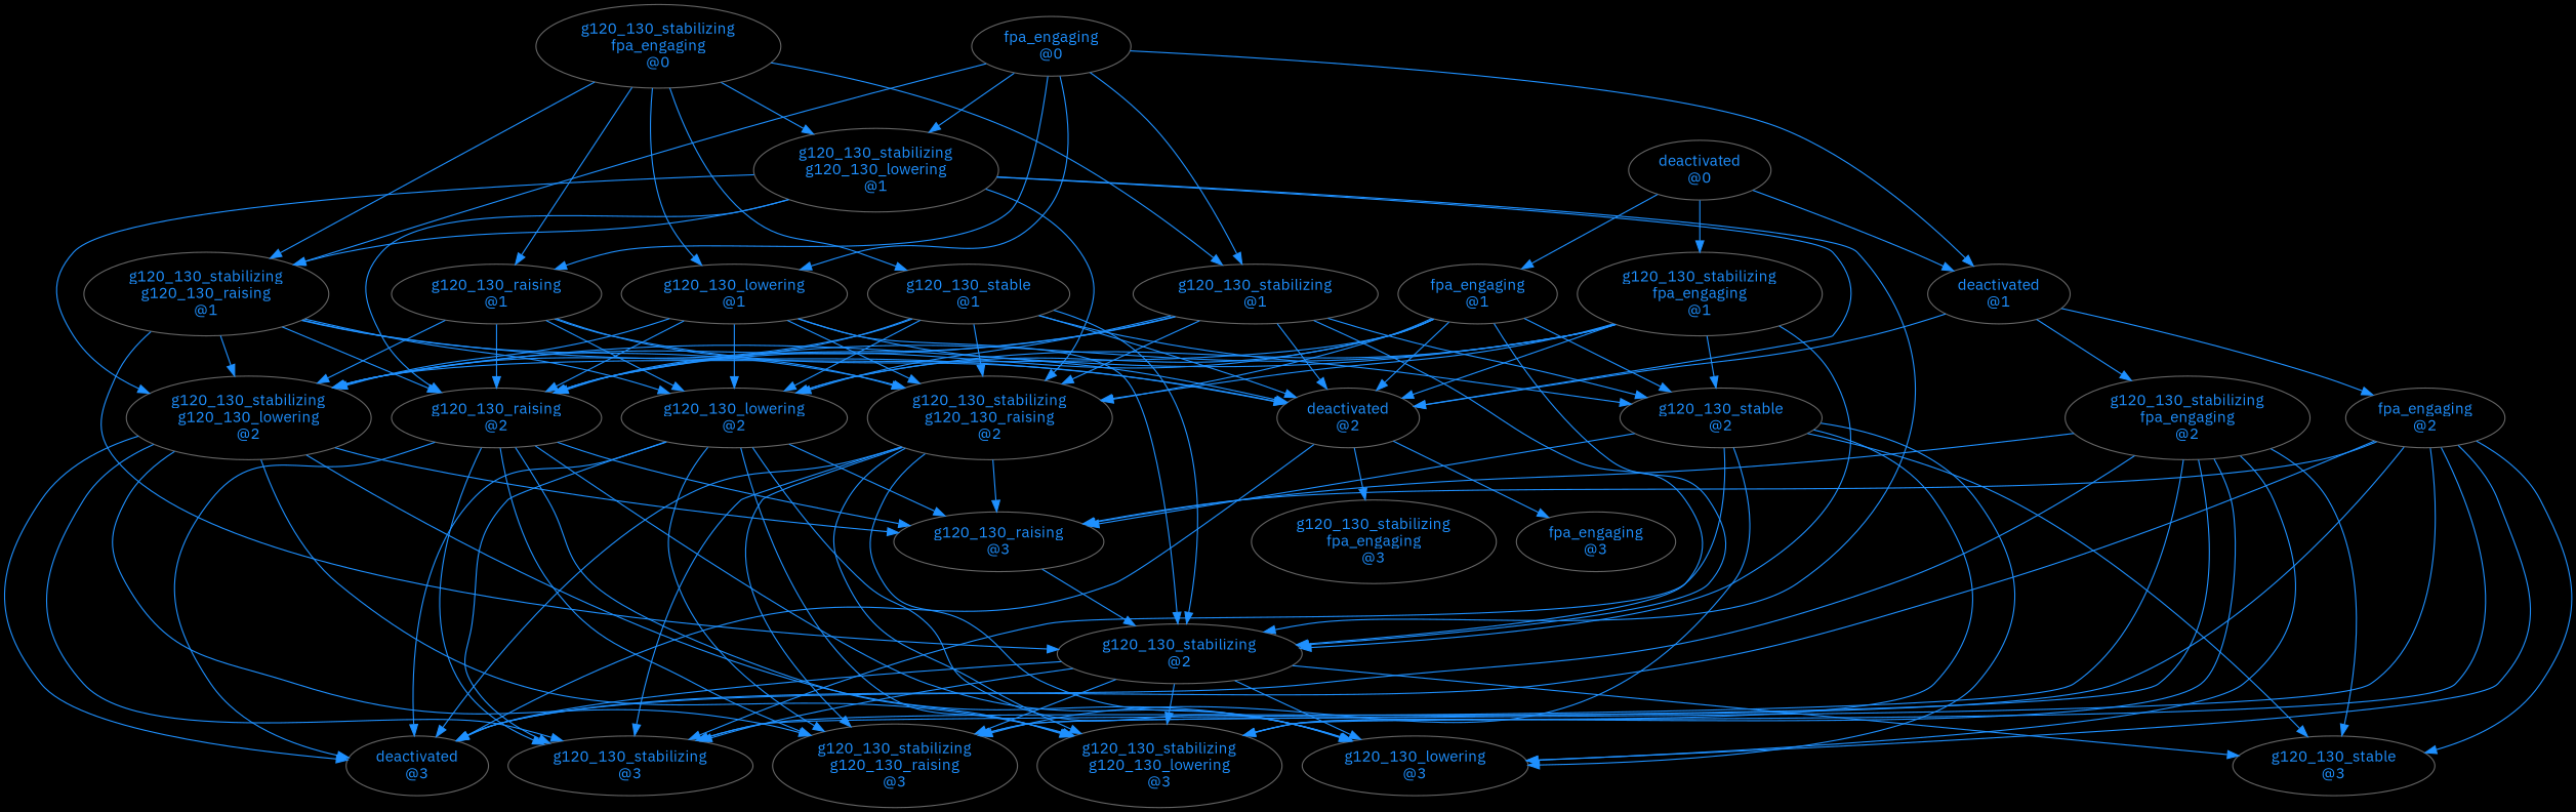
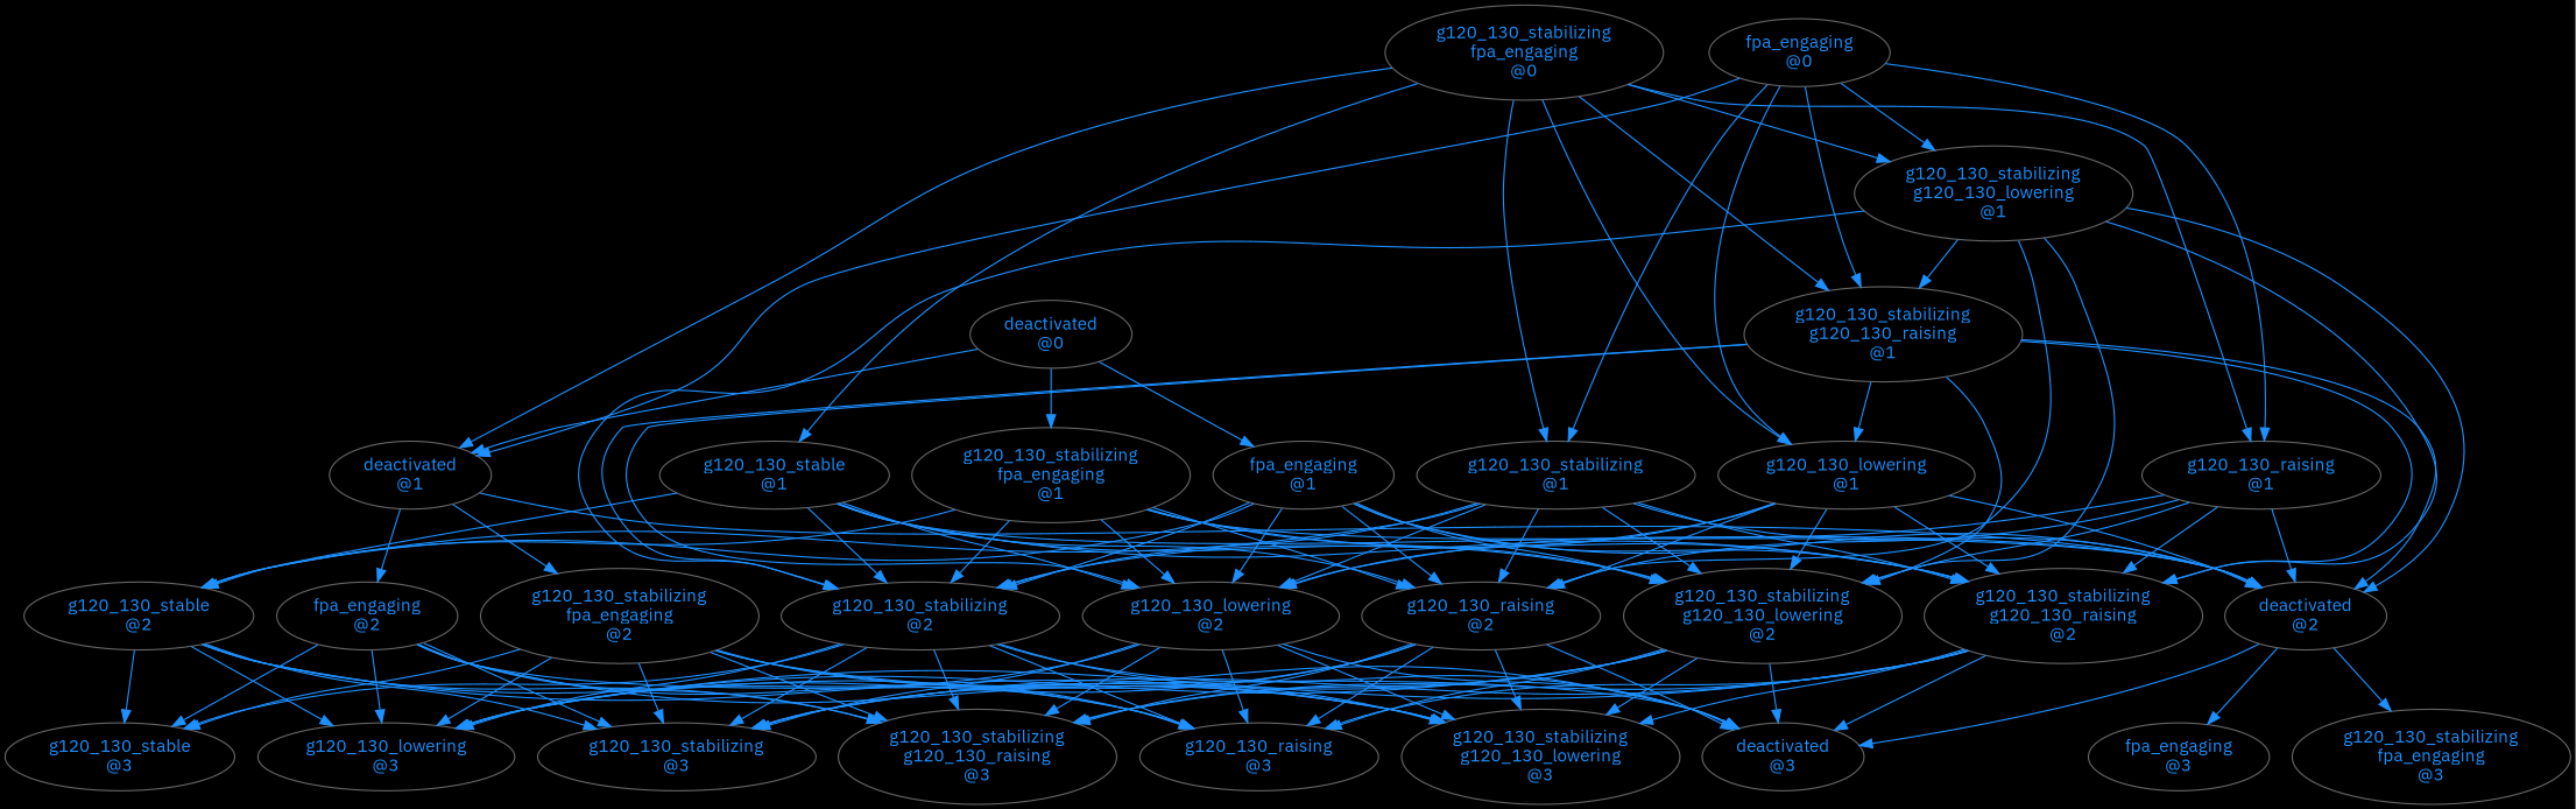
  strict digraph {
    bgcolor=black
    fontname="IBM Plex Sans"
    node [color="#666666" fillcolor=black fontcolor="#1e90ff" fontname="IBM Plex Sans" style=filled]
    edge [color="#1e90ff" fontcolor="#222222" fontname="IBM Plex Sans"]
    "g120_130_stabilizing\nfpa_engaging\n@0"
    "g120_130_stabilizing\ng120_130_raising\n@1"
    "g120_130_stabilizing\n@1"
    "deactivated\n@1"
    "g120_130_stabilizing\ng120_130_lowering\n@1"
    "g120_130_raising\n@1"
    "g120_130_stable\n@1"
    "g120_130_lowering\n@1"
    "deactivated\n@2"
    "g120_130_stabilizing\ng120_130_lowering\n@2"
    "g120_130_stabilizing\ng120_130_raising\n@2"
    "g120_130_raising\n@2"
    "g120_130_stabilizing\n@2"
    "g120_130_lowering\n@2"
    "g120_130_stable\n@2"
    "g120_130_stabilizing\nfpa_engaging\n@2"
    "fpa_engaging\n@2"
    "deactivated\n@3"
    "g120_130_stabilizing\nfpa_engaging\n@3"
    "fpa_engaging\n@3"
    "g120_130_stabilizing\n@3"
    "g120_130_stabilizing\ng120_130_raising\n@3"
    "g120_130_raising\n@3"
    "g120_130_stabilizing\ng120_130_lowering\n@3"
    "g120_130_lowering\n@3"
    "g120_130_stable\n@3"
    "fpa_engaging\n@0"
    "deactivated\n@0"
    "fpa_engaging\n@1"
    "g120_130_stabilizing\nfpa_engaging\n@1"
    "g120_130_stabilizing\nfpa_engaging\n@0" -> "g120_130_stabilizing\ng120_130_raising\n@1"
    "g120_130_stabilizing\nfpa_engaging\n@0" -> "g120_130_stabilizing\n@1"
+   "g120_130_stabilizing\nfpa_engaging\n@0" -> "deactivated\n@1"
    "g120_130_stabilizing\nfpa_engaging\n@0" -> "g120_130_stabilizing\ng120_130_lowering\n@1"
    "g120_130_stabilizing\nfpa_engaging\n@0" -> "g120_130_raising\n@1"
    "g120_130_stabilizing\nfpa_engaging\n@0" -> "g120_130_stable\n@1"
    "g120_130_stabilizing\nfpa_engaging\n@0" -> "g120_130_lowering\n@1"
    "g120_130_stabilizing\ng120_130_raising\n@1" -> "deactivated\n@2"
    "g120_130_stabilizing\ng120_130_raising\n@1" -> "g120_130_stabilizing\ng120_130_lowering\n@2"
    "g120_130_stabilizing\ng120_130_raising\n@1" -> "g120_130_stabilizing\ng120_130_raising\n@2"
-   "g120_130_stabilizing\ng120_130_raising\n@1" -> "g120_130_raising\n@2"
+   "g120_130_stabilizing\ng120_130_raising\n@1" -> "g120_130_lowering\n@1"
    "g120_130_stabilizing\ng120_130_raising\n@1" -> "g120_130_stabilizing\n@2"
    "g120_130_stabilizing\ng120_130_raising\n@1" -> "g120_130_lowering\n@2"
    "g120_130_stabilizing\n@1" -> "deactivated\n@2"
    "g120_130_stabilizing\n@1" -> "g120_130_stabilizing\ng120_130_lowering\n@2"
    "g120_130_stabilizing\n@1" -> "g120_130_stabilizing\ng120_130_raising\n@2"
    "g120_130_stabilizing\n@1" -> "g120_130_raising\n@2"
    "g120_130_stabilizing\n@1" -> "g120_130_stabilizing\n@2"
    "g120_130_stabilizing\n@1" -> "g120_130_lowering\n@2"
    "g120_130_stabilizing\n@1" -> "g120_130_stable\n@2"
    "deactivated\n@1" -> "deactivated\n@2"
    "deactivated\n@1" -> "g120_130_stabilizing\nfpa_engaging\n@2"
    "deactivated\n@1" -> "fpa_engaging\n@2"
    "g120_130_stabilizing\ng120_130_lowering\n@1" -> "g120_130_stabilizing\ng120_130_raising\n@1"
    "g120_130_stabilizing\ng120_130_lowering\n@1" -> "deactivated\n@2"
    "g120_130_stabilizing\ng120_130_lowering\n@1" -> "g120_130_stabilizing\ng120_130_lowering\n@2"
    "g120_130_stabilizing\ng120_130_lowering\n@1" -> "g120_130_stabilizing\ng120_130_raising\n@2"
    "g120_130_stabilizing\ng120_130_lowering\n@1" -> "g120_130_raising\n@2"
    "g120_130_stabilizing\ng120_130_lowering\n@1" -> "g120_130_stabilizing\n@2"
    "g120_130_raising\n@1" -> "deactivated\n@2"
    "g120_130_raising\n@1" -> "g120_130_stabilizing\ng120_130_lowering\n@2"
    "g120_130_raising\n@1" -> "g120_130_stabilizing\ng120_130_raising\n@2"
    "g120_130_raising\n@1" -> "g120_130_raising\n@2"
    "g120_130_raising\n@1" -> "g120_130_lowering\n@2"
    "g120_130_stable\n@1" -> "deactivated\n@2"
    "g120_130_stable\n@1" -> "g120_130_stabilizing\ng120_130_lowering\n@2"
    "g120_130_stable\n@1" -> "g120_130_stabilizing\ng120_130_raising\n@2"
    "g120_130_stable\n@1" -> "g120_130_raising\n@2"
    "g120_130_stable\n@1" -> "g120_130_stabilizing\n@2"
    "g120_130_stable\n@1" -> "g120_130_lowering\n@2"
    "g120_130_stable\n@1" -> "g120_130_stable\n@2"
    "g120_130_lowering\n@1" -> "deactivated\n@2"
    "g120_130_lowering\n@1" -> "g120_130_stabilizing\ng120_130_lowering\n@2"
    "g120_130_lowering\n@1" -> "g120_130_stabilizing\ng120_130_raising\n@2"
    "g120_130_lowering\n@1" -> "g120_130_raising\n@2"
    "g120_130_lowering\n@1" -> "g120_130_stabilizing\n@2"
    "g120_130_lowering\n@1" -> "g120_130_lowering\n@2"
    "deactivated\n@2" -> "deactivated\n@3"
    "deactivated\n@2" -> "g120_130_stabilizing\nfpa_engaging\n@3"
    "deactivated\n@2" -> "fpa_engaging\n@3"
    "g120_130_stabilizing\ng120_130_lowering\n@2" -> "deactivated\n@3"
    "g120_130_stabilizing\ng120_130_lowering\n@2" -> "g120_130_stabilizing\n@3"
    "g120_130_stabilizing\ng120_130_lowering\n@2" -> "g120_130_stabilizing\ng120_130_raising\n@3"
    "g120_130_stabilizing\ng120_130_lowering\n@2" -> "g120_130_raising\n@3"
    "g120_130_stabilizing\ng120_130_lowering\n@2" -> "g120_130_stabilizing\ng120_130_lowering\n@3"
    "g120_130_stabilizing\ng120_130_lowering\n@2" -> "g120_130_lowering\n@3"
    "g120_130_stabilizing\ng120_130_raising\n@2" -> "deactivated\n@3"
    "g120_130_stabilizing\ng120_130_raising\n@2" -> "g120_130_stabilizing\n@3"
    "g120_130_stabilizing\ng120_130_raising\n@2" -> "g120_130_stabilizing\ng120_130_raising\n@3"
    "g120_130_stabilizing\ng120_130_raising\n@2" -> "g120_130_raising\n@3"
    "g120_130_stabilizing\ng120_130_raising\n@2" -> "g120_130_stabilizing\ng120_130_lowering\n@3"
    "g120_130_stabilizing\ng120_130_raising\n@2" -> "g120_130_lowering\n@3"
    "g120_130_raising\n@2" -> "deactivated\n@3"
    "g120_130_raising\n@2" -> "g120_130_stabilizing\n@3"
    "g120_130_raising\n@2" -> "g120_130_stabilizing\ng120_130_raising\n@3"
    "g120_130_raising\n@2" -> "g120_130_raising\n@3"
    "g120_130_raising\n@2" -> "g120_130_stabilizing\ng120_130_lowering\n@3"
    "g120_130_raising\n@2" -> "g120_130_lowering\n@3"
    "g120_130_stabilizing\n@2" -> "deactivated\n@3"
    "g120_130_stabilizing\n@2" -> "g120_130_stabilizing\n@3"
    "g120_130_stabilizing\n@2" -> "g120_130_stabilizing\ng120_130_raising\n@3"
-   "g120_130_raising\n@3" -> "g120_130_stabilizing\n@2"
+   "g120_130_stabilizing\n@2" -> "g120_130_raising\n@3"
    "g120_130_stabilizing\n@2" -> "g120_130_stabilizing\ng120_130_lowering\n@3"
    "g120_130_stabilizing\n@2" -> "g120_130_lowering\n@3"
    "g120_130_stabilizing\n@2" -> "g120_130_stable\n@3"
    "g120_130_lowering\n@2" -> "deactivated\n@3"
    "g120_130_lowering\n@2" -> "g120_130_stabilizing\n@3"
    "g120_130_lowering\n@2" -> "g120_130_stabilizing\ng120_130_raising\n@3"
    "g120_130_lowering\n@2" -> "g120_130_raising\n@3"
    "g120_130_lowering\n@2" -> "g120_130_stabilizing\ng120_130_lowering\n@3"
    "g120_130_lowering\n@2" -> "g120_130_lowering\n@3"
    "g120_130_stable\n@2" -> "g120_130_stabilizing\n@3"
    "g120_130_stable\n@2" -> "g120_130_stabilizing\ng120_130_raising\n@3"
    "g120_130_stable\n@2" -> "g120_130_raising\n@3"
    "g120_130_stable\n@2" -> "g120_130_stabilizing\ng120_130_lowering\n@3"
    "g120_130_stable\n@2" -> "g120_130_lowering\n@3"
    "g120_130_stable\n@2" -> "g120_130_stable\n@3"
    "g120_130_stabilizing\nfpa_engaging\n@2" -> "deactivated\n@3"
    "g120_130_stabilizing\nfpa_engaging\n@2" -> "g120_130_stabilizing\n@3"
    "g120_130_stabilizing\nfpa_engaging\n@2" -> "g120_130_stabilizing\ng120_130_raising\n@3"
    "g120_130_stabilizing\nfpa_engaging\n@2" -> "g120_130_raising\n@3"
    "g120_130_stabilizing\nfpa_engaging\n@2" -> "g120_130_stabilizing\ng120_130_lowering\n@3"
    "g120_130_stabilizing\nfpa_engaging\n@2" -> "g120_130_lowering\n@3"
    "g120_130_stabilizing\nfpa_engaging\n@2" -> "g120_130_stable\n@3"
    "fpa_engaging\n@2" -> "deactivated\n@3"
    "fpa_engaging\n@2" -> "g120_130_stabilizing\n@3"
    "fpa_engaging\n@2" -> "g120_130_stabilizing\ng120_130_raising\n@3"
    "fpa_engaging\n@2" -> "g120_130_raising\n@3"
    "fpa_engaging\n@2" -> "g120_130_stabilizing\ng120_130_lowering\n@3"
    "fpa_engaging\n@2" -> "g120_130_lowering\n@3"
    "fpa_engaging\n@2" -> "g120_130_stable\n@3"
    "fpa_engaging\n@0" -> "g120_130_stabilizing\ng120_130_raising\n@1"
    "fpa_engaging\n@0" -> "g120_130_stabilizing\n@1"
    "fpa_engaging\n@0" -> "deactivated\n@1"
    "fpa_engaging\n@0" -> "g120_130_stabilizing\ng120_130_lowering\n@1"
    "fpa_engaging\n@0" -> "g120_130_raising\n@1"
    "fpa_engaging\n@0" -> "g120_130_lowering\n@1"
    "deactivated\n@0" -> "deactivated\n@1"
    "deactivated\n@0" -> "fpa_engaging\n@1"
    "deactivated\n@0" -> "g120_130_stabilizing\nfpa_engaging\n@1"
    "fpa_engaging\n@1" -> "deactivated\n@2"
    "fpa_engaging\n@1" -> "g120_130_stabilizing\ng120_130_lowering\n@2"
    "fpa_engaging\n@1" -> "g120_130_stabilizing\ng120_130_raising\n@2"
    "fpa_engaging\n@1" -> "g120_130_raising\n@2"
    "fpa_engaging\n@1" -> "g120_130_stabilizing\n@2"
    "fpa_engaging\n@1" -> "g120_130_lowering\n@2"
    "fpa_engaging\n@1" -> "g120_130_stable\n@2"
    "g120_130_stabilizing\nfpa_engaging\n@1" -> "deactivated\n@2"
    "g120_130_stabilizing\nfpa_engaging\n@1" -> "g120_130_stabilizing\ng120_130_lowering\n@2"
    "g120_130_stabilizing\nfpa_engaging\n@1" -> "g120_130_stabilizing\ng120_130_raising\n@2"
    "g120_130_stabilizing\nfpa_engaging\n@1" -> "g120_130_raising\n@2"
    "g120_130_stabilizing\nfpa_engaging\n@1" -> "g120_130_stabilizing\n@2"
    "g120_130_stabilizing\nfpa_engaging\n@1" -> "g120_130_lowering\n@2"
    "g120_130_stabilizing\nfpa_engaging\n@1" -> "g120_130_stable\n@2"
  }
